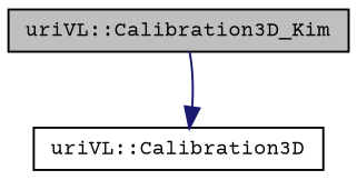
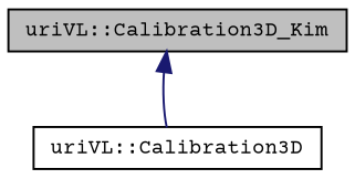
  digraph {
    fontname="Courier Prime"
    node [color=black fontname="Courier Prime" fontsize=10 shape=record style=filled]
    n1 [fillcolor=grey75 fontcolor=black height=0.2 label="uriVL::Calibration3D_Kim" width=0.4]
    n2 [fillcolor=white height=0.2 label="uriVL::Calibration3D" width=0.4]
-   n2 -> n1 [color=midnightblue dir=back fontname="Courier Prime" fontsize=10 labelfontname=Helvetica labelfontsize=10 style=solid]
+   n1 -> n2 [color=midnightblue dir=back fontname="Courier Prime" fontsize=10 labelfontname=Helvetica labelfontsize=10 style=solid]
  }
